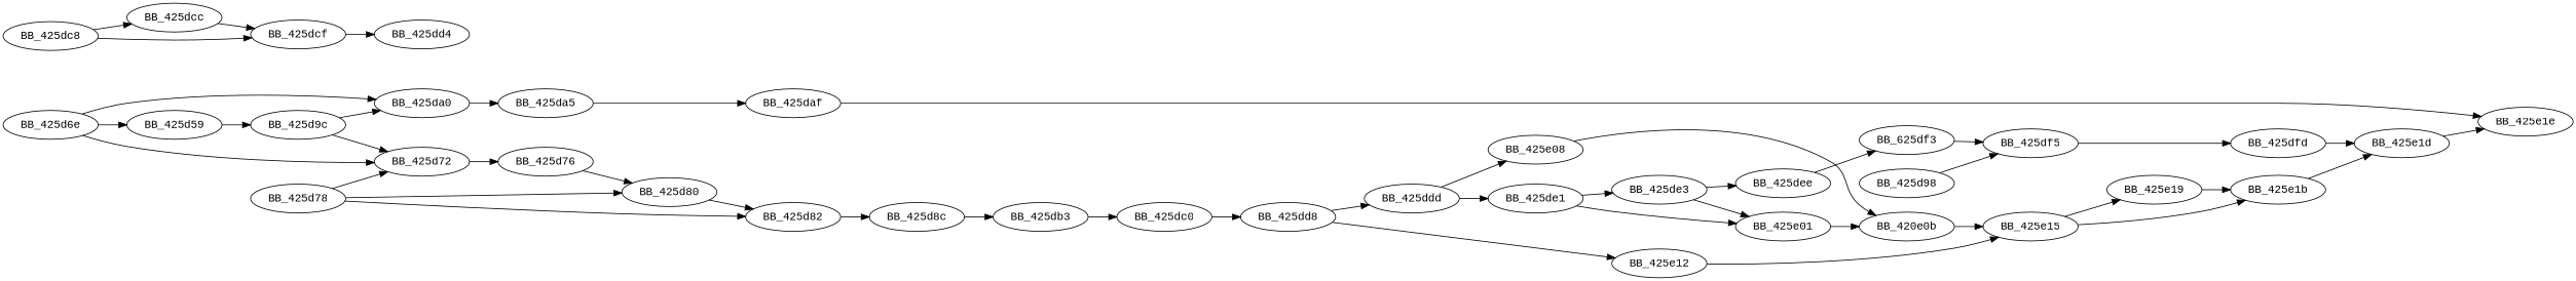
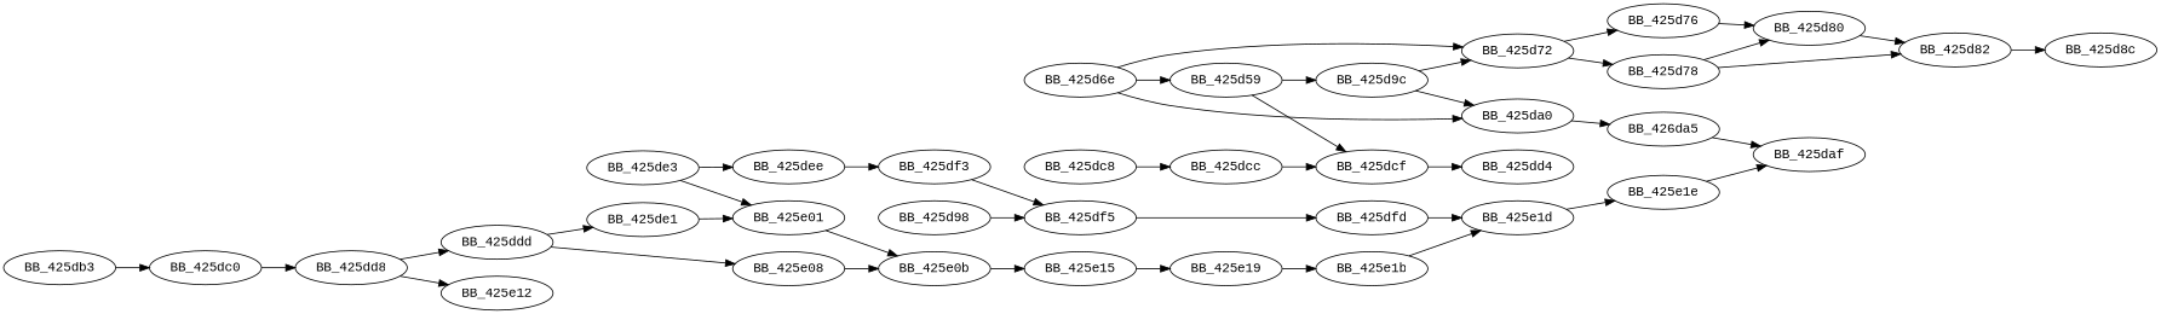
  digraph {
    fontname="Liberation Mono"
    rankdir=LR
    node [fontname="Liberation Mono"]
    edge [fontname="Liberation Mono"]
    BB_425d59
    BB_425d9c
    BB_425d6e
    BB_425d72
    BB_425da0
    BB_425d76
    BB_425d78
-   BB_425da5
+   BB_425da5 [label=BB_426da5]
    BB_425d80
    BB_425d82
    BB_425daf
    BB_425d8c
    BB_425db3
    BB_425dc0
    BB_425d98
    BB_425df5
    BB_425dd8
    BB_425dfd
    BB_425e1d
    BB_425e1e
    BB_425dc8
    BB_425dcc
    BB_425dcf
    BB_425ddd
    BB_425e12
    BB_425dd4
    BB_425de1
    BB_425e08
    BB_425e15
    n30 [label=BB_425de3]
    BB_425e01
-   BB_425e0b [label=BB_420e0b]
+   BB_425e0b
    BB_425e19
    BB_425e1b
    BB_425dee
-   BB_425df3 [label=BB_625df3]
+   BB_425df3
    BB_425d59 -> BB_425d9c
    BB_425d9c -> BB_425d72
    BB_425d9c -> BB_425da0
    BB_425d6e -> BB_425d59
    BB_425d6e -> BB_425d72
    BB_425d6e -> BB_425da0
    BB_425d72 -> BB_425d76
-   BB_425d78 -> BB_425d72
+   BB_425d72 -> BB_425d78
    BB_425da0 -> BB_425da5
    BB_425d76 -> BB_425d80
    BB_425d78 -> BB_425d80
    BB_425d78 -> BB_425d82
    BB_425da5 -> BB_425daf
    BB_425d80 -> BB_425d82
    BB_425d82 -> BB_425d8c
-   BB_425daf -> BB_425e1e
-   BB_425d8c -> BB_425db3
+   BB_425e1e -> BB_425daf
    BB_425db3 -> BB_425dc0
    BB_425dc0 -> BB_425dd8
    BB_425d98 -> BB_425df5
    BB_425df5 -> BB_425dfd
    BB_425dd8 -> BB_425ddd
    BB_425dd8 -> BB_425e12
    BB_425dfd -> BB_425e1d
    BB_425e1d -> BB_425e1e
    BB_425dc8 -> BB_425dcc
-   BB_425dc8 -> BB_425dcf
+   BB_425d59 -> BB_425dcf
    BB_425dcc -> BB_425dcf
    BB_425dcf -> BB_425dd4
    BB_425ddd -> BB_425de1
    BB_425ddd -> BB_425e08
-   BB_425e12 -> BB_425e15
-   BB_425de1 -> n30
    BB_425de1 -> BB_425e01
    BB_425e08 -> BB_425e0b
    BB_425e15 -> BB_425e19
-   BB_425e15 -> BB_425e1b
    n30 -> BB_425e01
    n30 -> BB_425dee
    BB_425e01 -> BB_425e0b
    BB_425e0b -> BB_425e15
    BB_425e19 -> BB_425e1b
    BB_425e1b -> BB_425e1d
    BB_425dee -> BB_425df3
    BB_425df3 -> BB_425df5
  }
